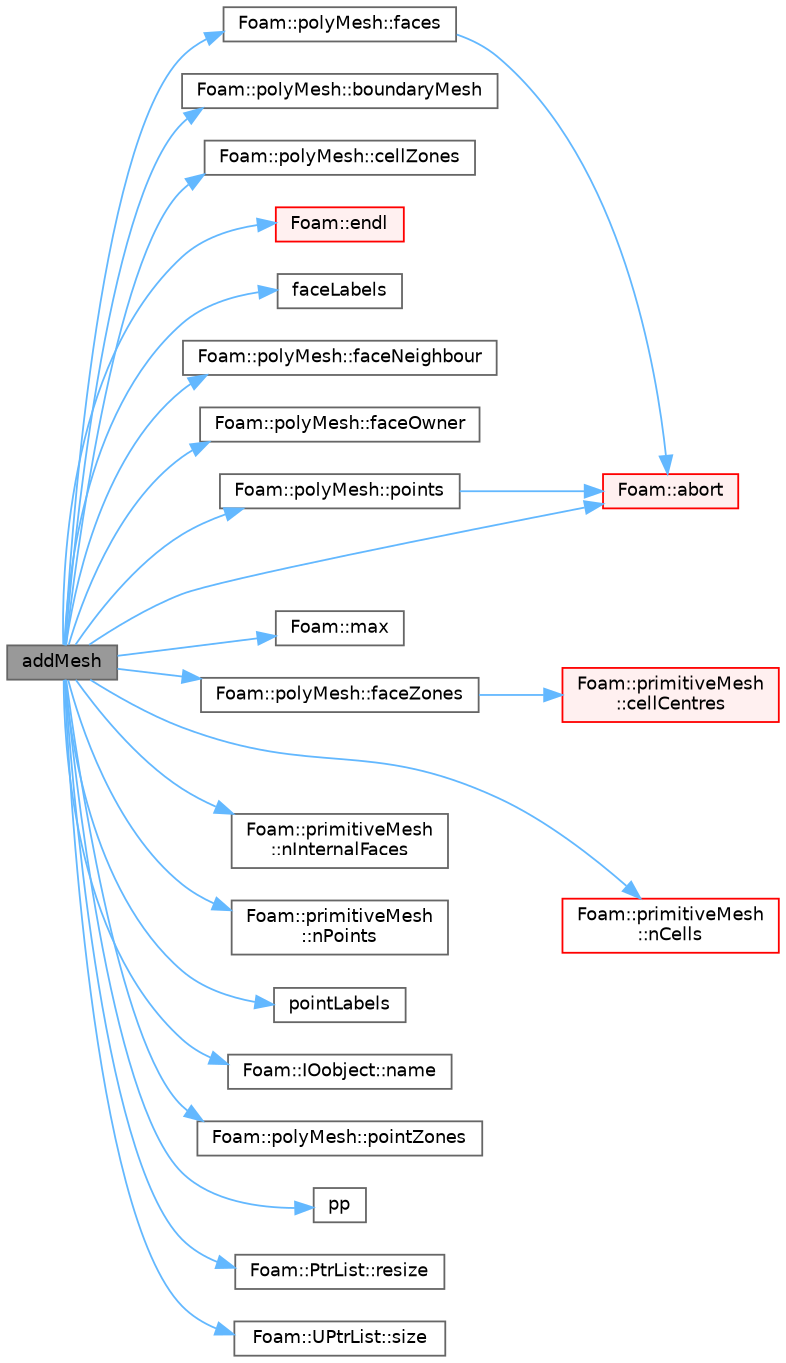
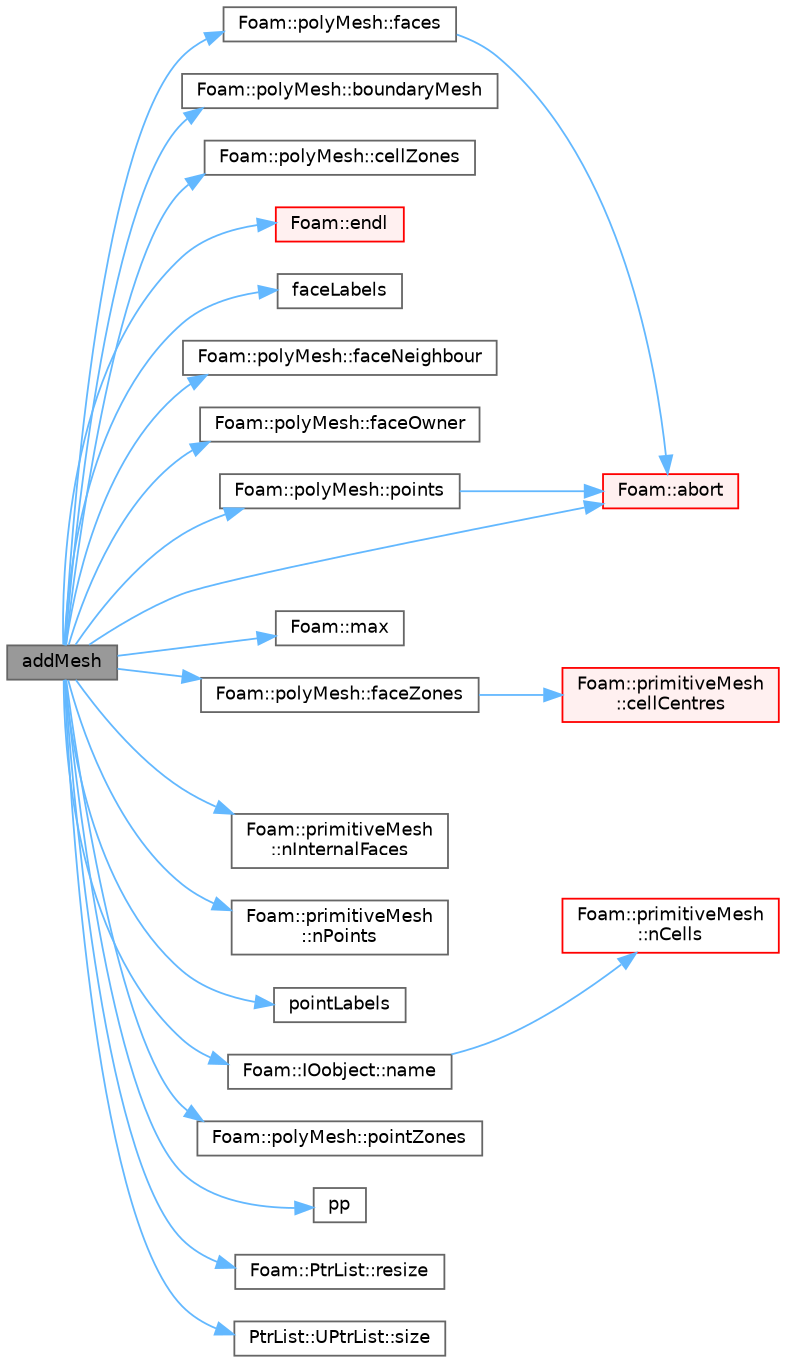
  digraph {
    rankdir=LR
    node [color=grey40 fillcolor=white fontname=Helvetica fontsize=10 shape=box style=filled]
    edge [color=steelblue1 fontname=Helvetica fontsize=10 labelfontname=Helvetica labelfontsize=10 style=solid]
    n1 [color=gray40 fillcolor=grey60 fontcolor=black height=0.2 label=addMesh width=0.4]
    n2 [color=red fillcolor="#FFF0F0" height=0.2 label="Foam::abort" width=0.4]
    n3 [height=0.2 label="Foam::polyMesh::boundaryMesh" width=0.4]
    n4 [height=0.2 label="Foam::polyMesh::cellZones" width=0.4]
    n5 [color=red fillcolor="#FFF0F0" height=0.2 label="Foam::endl" width=0.4]
    n6 [height=0.2 label=faceLabels width=0.4]
    n7 [height=0.2 label="Foam::polyMesh::faceNeighbour" width=0.4]
    n8 [height=0.2 label="Foam::polyMesh::faceOwner" width=0.4]
    n9 [height=0.2 label="Foam::polyMesh::faces" width=0.4]
    n10 [height=0.2 label="Foam::polyMesh::faceZones" width=0.4]
    n11 [height=0.2 label="Foam::max" width=0.4]
    n12 [height=0.2 label="Foam::IOobject::name" width=0.4]
    n13 [color=red height=0.2 label="Foam::primitiveMesh\l::nCells" width=0.4]
    n14 [height=0.2 label="Foam::primitiveMesh\l::nInternalFaces" width=0.4]
    n15 [height=0.2 label="Foam::primitiveMesh\l::nPoints" width=0.4]
    n16 [height=0.2 label=pointLabels width=0.4]
    n17 [height=0.2 label="Foam::polyMesh::points" width=0.4]
    n18 [height=0.2 label="Foam::polyMesh::pointZones" width=0.4]
    n19 [height=0.2 label=pp width=0.4]
    n20 [height=0.2 label="Foam::PtrList::resize" width=0.4]
-   n21 [height=0.2 label="Foam::UPtrList::size" width=0.4]
+   n21 [height=0.2 label="PtrList::UPtrList::size" width=0.4]
    n22 [color=red fillcolor="#FFF0F0" height=0.2 label="Foam::primitiveMesh\l::cellCentres" width=0.4]
    n1 -> n2
    n1 -> n3
    n1 -> n4
    n1 -> n5
    n1 -> n6
    n1 -> n7
    n1 -> n8
    n1 -> n9
    n1 -> n10
    n1 -> n11
    n1 -> n12
-   n1 -> n13
+   n12 -> n13
    n1 -> n14
    n1 -> n15
    n1 -> n16
    n1 -> n17
    n1 -> n18
    n1 -> n19
    n1 -> n20
    n1 -> n21
    n9 -> n2
    n10 -> n22
    n17 -> n2
  }
